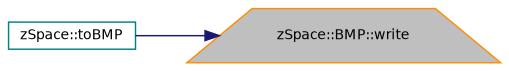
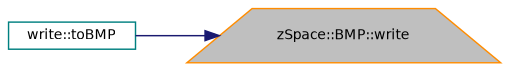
  digraph {
    rankdir=RL
    node [fontname=Helvetica fontsize=10 style=filled]
    n1 [color=darkorange fillcolor=grey75 fontcolor=black height=0.2 label="zSpace::BMP::write" shape=trapezium width=0.4]
-   n2 [color=teal fillcolor=white height=0.2 label="zSpace::toBMP" shape=box width=0.4]
+   n2 [color=teal fillcolor=white height=0.2 label="write::toBMP" shape=box width=0.4]
    n1 -> n2 [color=midnightblue dir=back fontname=Helvetica fontsize=10 labelfontname=Helvetica labelfontsize=10 style=solid]
  }
